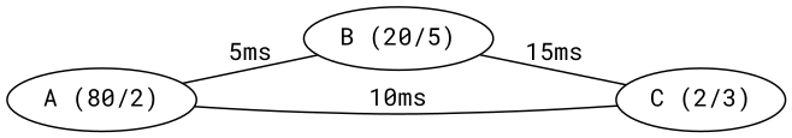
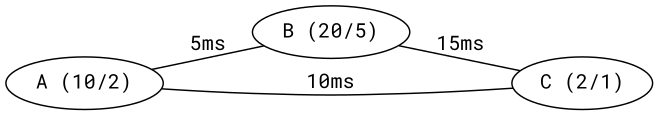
  digraph {
    fontname="Roboto Mono"
    rankdir=LR
    node [fontname="Roboto Mono"]
    edge [dir=none fontname="Roboto Mono"]
-   n1 [label="A (80/2)"]
+   n1 [label="A (10/2)"]
    n2 [label="B (20/5)"]
-   n3 [label="C (2/3)"]
+   n3 [label="C (2/1)"]
    n1 -> n2 [label="5ms"]
    n1 -> n3 [label="10ms"]
    n2 -> n3 [label="15ms"]
  }
